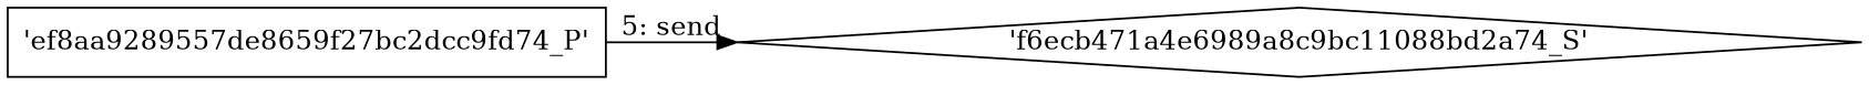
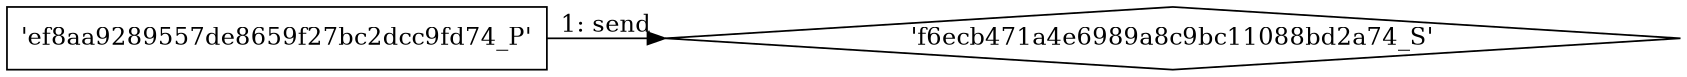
  digraph {
    engine=neato
    fixedsize=false
    fontsize=10
    nodesep=0.3
    rankdir=LR
    ranksep=0
    splines=true
    "'f6ecb471a4e6989a8c9bc11088bd2a74_S'" [node_type=Socket shape=diamond]
    "'ef8aa9289557de8659f27bc2dcc9fd74_P'" [node_type=Process shape=box]
-   "'ef8aa9289557de8659f27bc2dcc9fd74_P'" -> "'f6ecb471a4e6989a8c9bc11088bd2a74_S'" [label="5: send"]
+   "'ef8aa9289557de8659f27bc2dcc9fd74_P'" -> "'f6ecb471a4e6989a8c9bc11088bd2a74_S'" [label="1: send"]
  }
